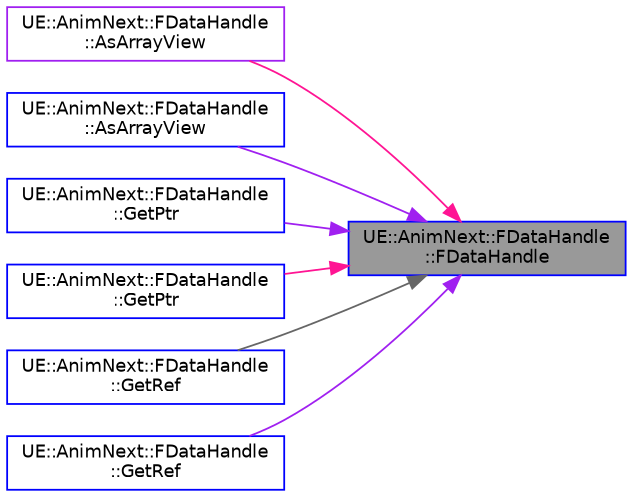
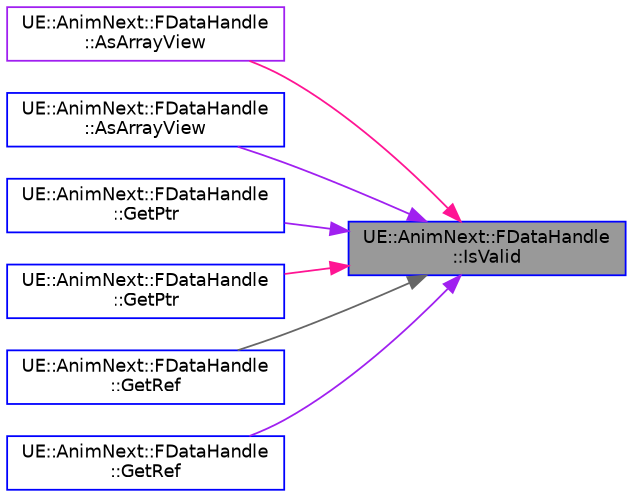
  digraph {
    rankdir=RL
    node [color=blue fillcolor=white fontname=Helvetica fontsize=10 shape=box style=filled]
    edge [color=purple dir=back fontname=Helvetica fontsize=10 labelfontname=Helvetica labelfontsize=10 style=solid]
-   n1 [fillcolor=grey60 fontcolor=black height=0.2 label="UE::AnimNext::FDataHandle\l::FDataHandle" width=0.4]
+   n1 [fillcolor=grey60 fontcolor=black height=0.2 label="UE::AnimNext::FDataHandle\l::IsValid" width=0.4]
    n2 [color=purple height=0.2 label="UE::AnimNext::FDataHandle\l::AsArrayView" width=0.4]
    n3 [height=0.2 label="UE::AnimNext::FDataHandle\l::AsArrayView" width=0.4]
    n4 [height=0.2 label="UE::AnimNext::FDataHandle\l::GetPtr" width=0.4]
    n5 [height=0.2 label="UE::AnimNext::FDataHandle\l::GetPtr" width=0.4]
    n6 [height=0.2 label="UE::AnimNext::FDataHandle\l::GetRef" width=0.4]
    n7 [height=0.2 label="UE::AnimNext::FDataHandle\l::GetRef" width=0.4]
    n1 -> n2 [color=deeppink]
    n1 -> n3
    n1 -> n4
    n1 -> n5 [color=deeppink]
    n1 -> n6 [color=gray40]
    n1 -> n7
  }
